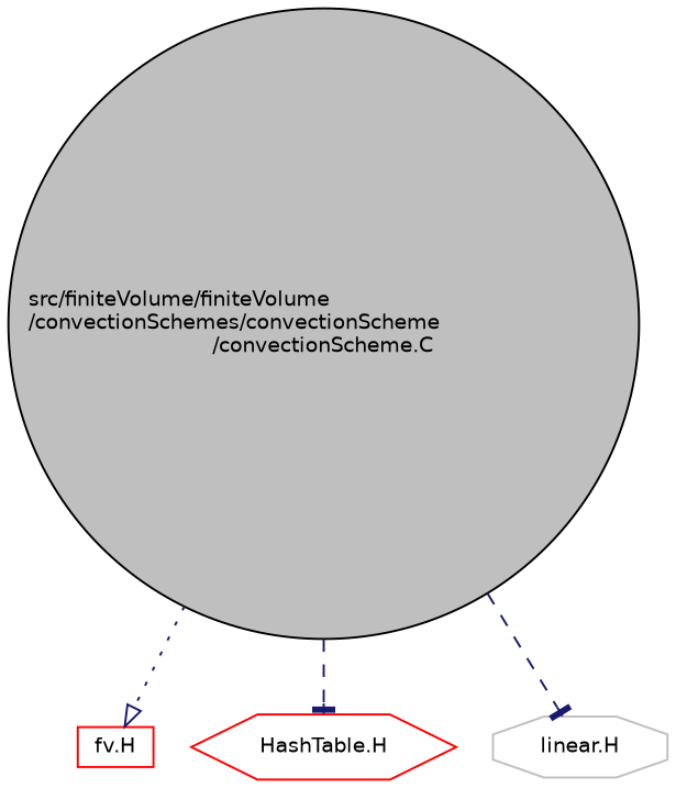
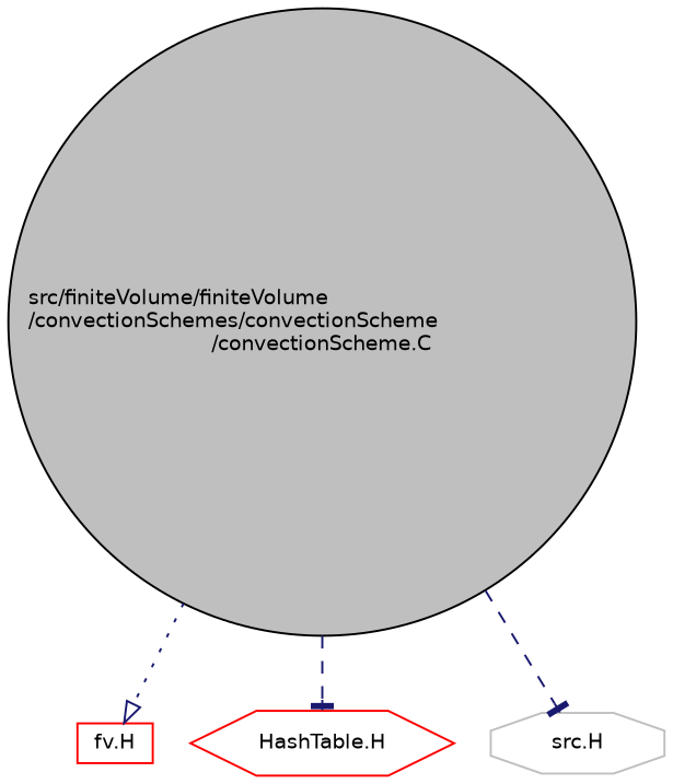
  digraph {
    node [color=red fontname=Helvetica fontsize=10]
    edge [color=midnightblue fontname=Helvetica fontsize=10 labelfontname=Helvetica labelfontsize=10 style=dashed arrowhead=tee]
    n1 [color=black fillcolor=grey75 fontcolor=black height=0.2 label="src/finiteVolume/finiteVolume\l/convectionSchemes/convectionScheme\l/convectionScheme.C" shape=circle style=filled width=0.4]
    n2 [height=0.2 label="fv.H" shape=box width=0.4]
    n3 [height=0.2 label="HashTable.H" shape=hexagon width=0.4]
-   n4 [color=grey75 height=0.2 label="linear.H" shape=octagon width=0.4]
+   n4 [color=grey75 height=0.2 label="src.H" shape=octagon width=0.4]
    n1 -> n2 [style=dotted arrowhead=onormal]
    n1 -> n3
    n1 -> n4
  }
